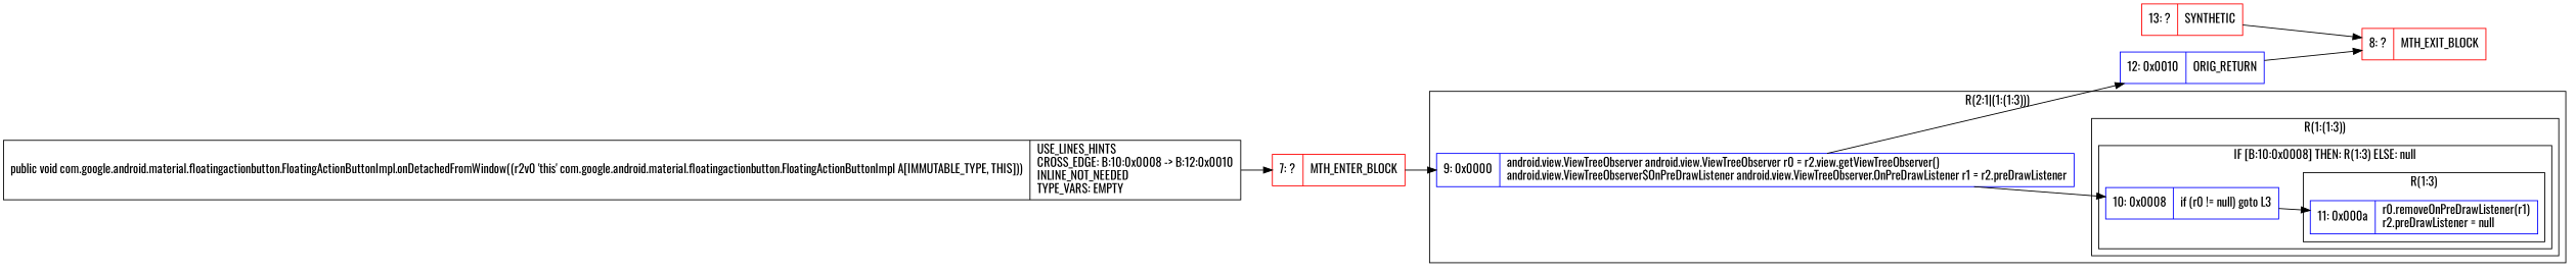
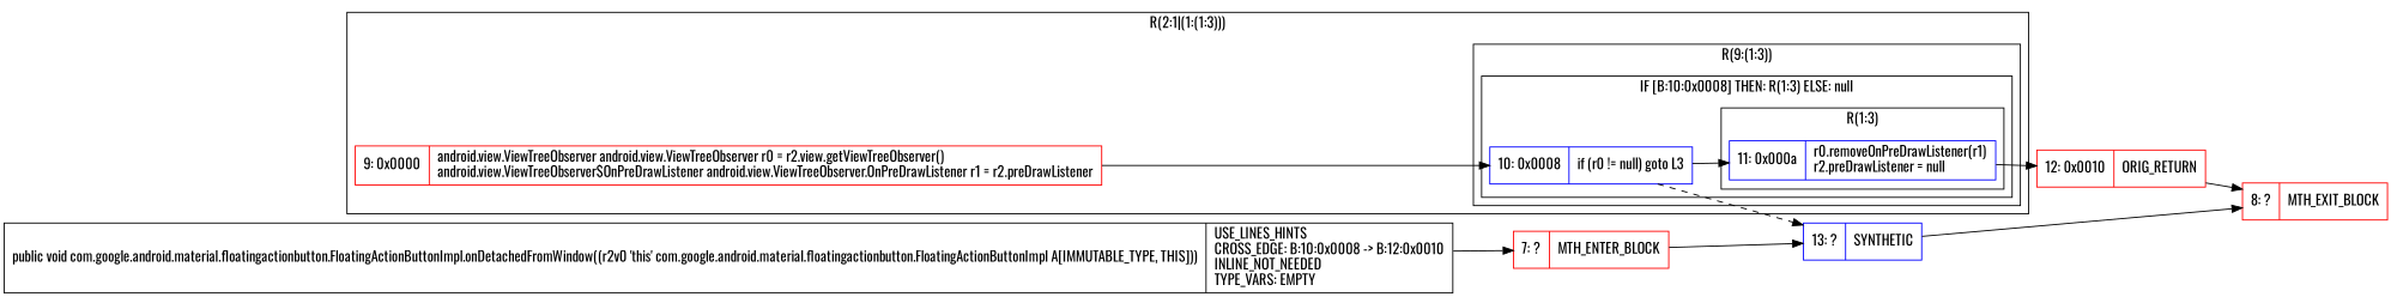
  digraph {
    fontname=Oswald
    rankdir=LR
    node [color=red fontname=Oswald shape=record]
    edge [fontname=Oswald]
    n1 [color=blue label="{11\:\ 0x000a|r0.removeOnPreDrawListener(r1)\lr2.preDrawListener = null\l}"]
    n2 [color=blue label="{10\:\ 0x0008|if (r0 != null) goto L3\l}"]
-   n3 [color=blue label="{9\:\ 0x0000|android.view.ViewTreeObserver android.view.ViewTreeObserver r0 = r2.view.getViewTreeObserver()\landroid.view.ViewTreeObserver$OnPreDrawListener android.view.ViewTreeObserver.OnPreDrawListener r1 = r2.preDrawListener\l}"]
-   n4 [color=blue label="{12\:\ 0x0010|ORIG_RETURN\l}"]
-   n5 [label="{13\:\ ?|SYNTHETIC\l}"]
+   n3 [label="{9\:\ 0x0000|android.view.ViewTreeObserver android.view.ViewTreeObserver r0 = r2.view.getViewTreeObserver()\landroid.view.ViewTreeObserver$OnPreDrawListener android.view.ViewTreeObserver.OnPreDrawListener r1 = r2.preDrawListener\l}"]
+   n4 [label="{12\:\ 0x0010|ORIG_RETURN\l}"]
+   n5 [color=blue label="{13\:\ ?|SYNTHETIC\l}"]
    n6 [label="{8\:\ ?|MTH_EXIT_BLOCK\l}"]
    n7 [label="{7\:\ ?|MTH_ENTER_BLOCK\l}"]
    n8 [label="{public void com.google.android.material.floatingactionbutton.FloatingActionButtonImpl.onDetachedFromWindow((r2v0 'this' com.google.android.material.floatingactionbutton.FloatingActionButtonImpl A[IMMUTABLE_TYPE, THIS]))  | USE_LINES_HINTS\lCROSS_EDGE: B:10:0x0008 \-\> B:12:0x0010\lINLINE_NOT_NEEDED\lTYPE_VARS: EMPTY\l}" color=""]
    subgraph cluster_1 {
      label="R(2:1|(1:(1:3)))"
      n3
      subgraph cluster_2 {
-       label="R(1:(1:3))"
+       label="R(9:(1:3))"
        subgraph cluster_3 {
          label="IF [B:10:0x0008] THEN: R(1:3) ELSE: null"
          n2
          subgraph cluster_4 {
            label="R(1:3)"
            n1
          }
        }
      }
    }
-   n3 -> n4
+   n1 -> n4
    n2 -> n1
+   n2 -> n5 [style=dashed]
    n3 -> n2
    n4 -> n6
    n5 -> n6
-   n7 -> n3
+   n7 -> n5
    n8 -> n7
  }
